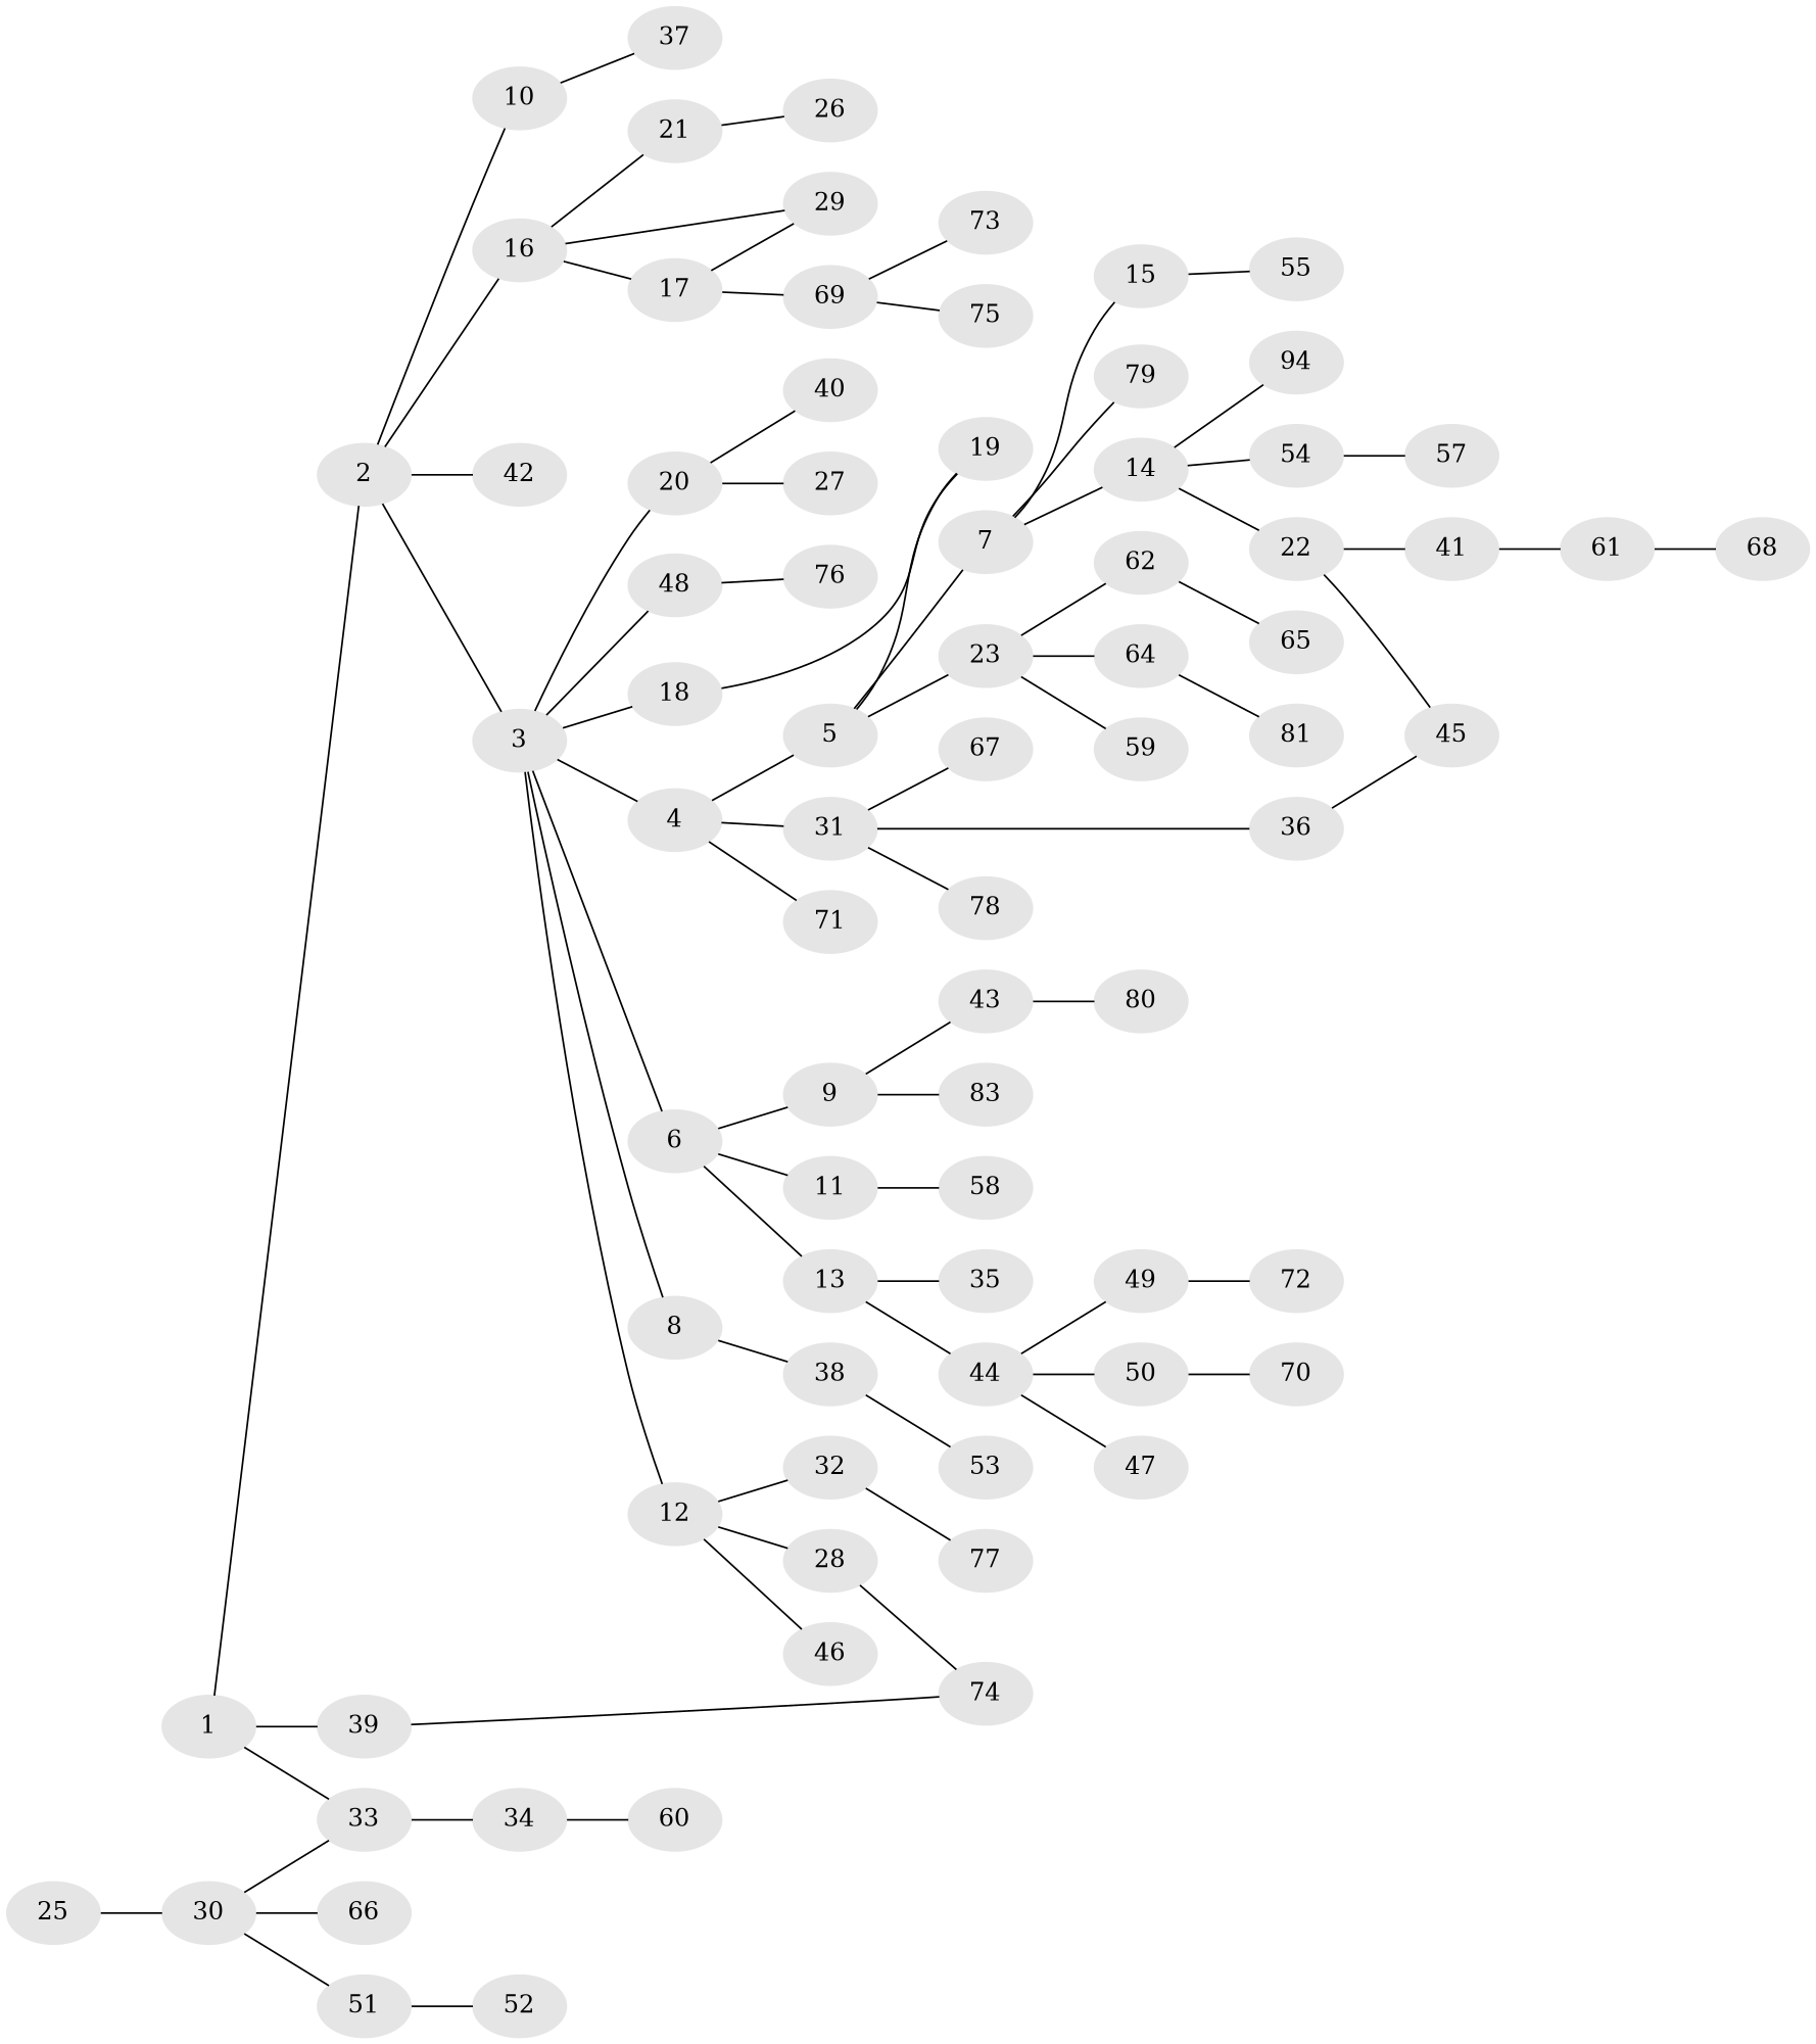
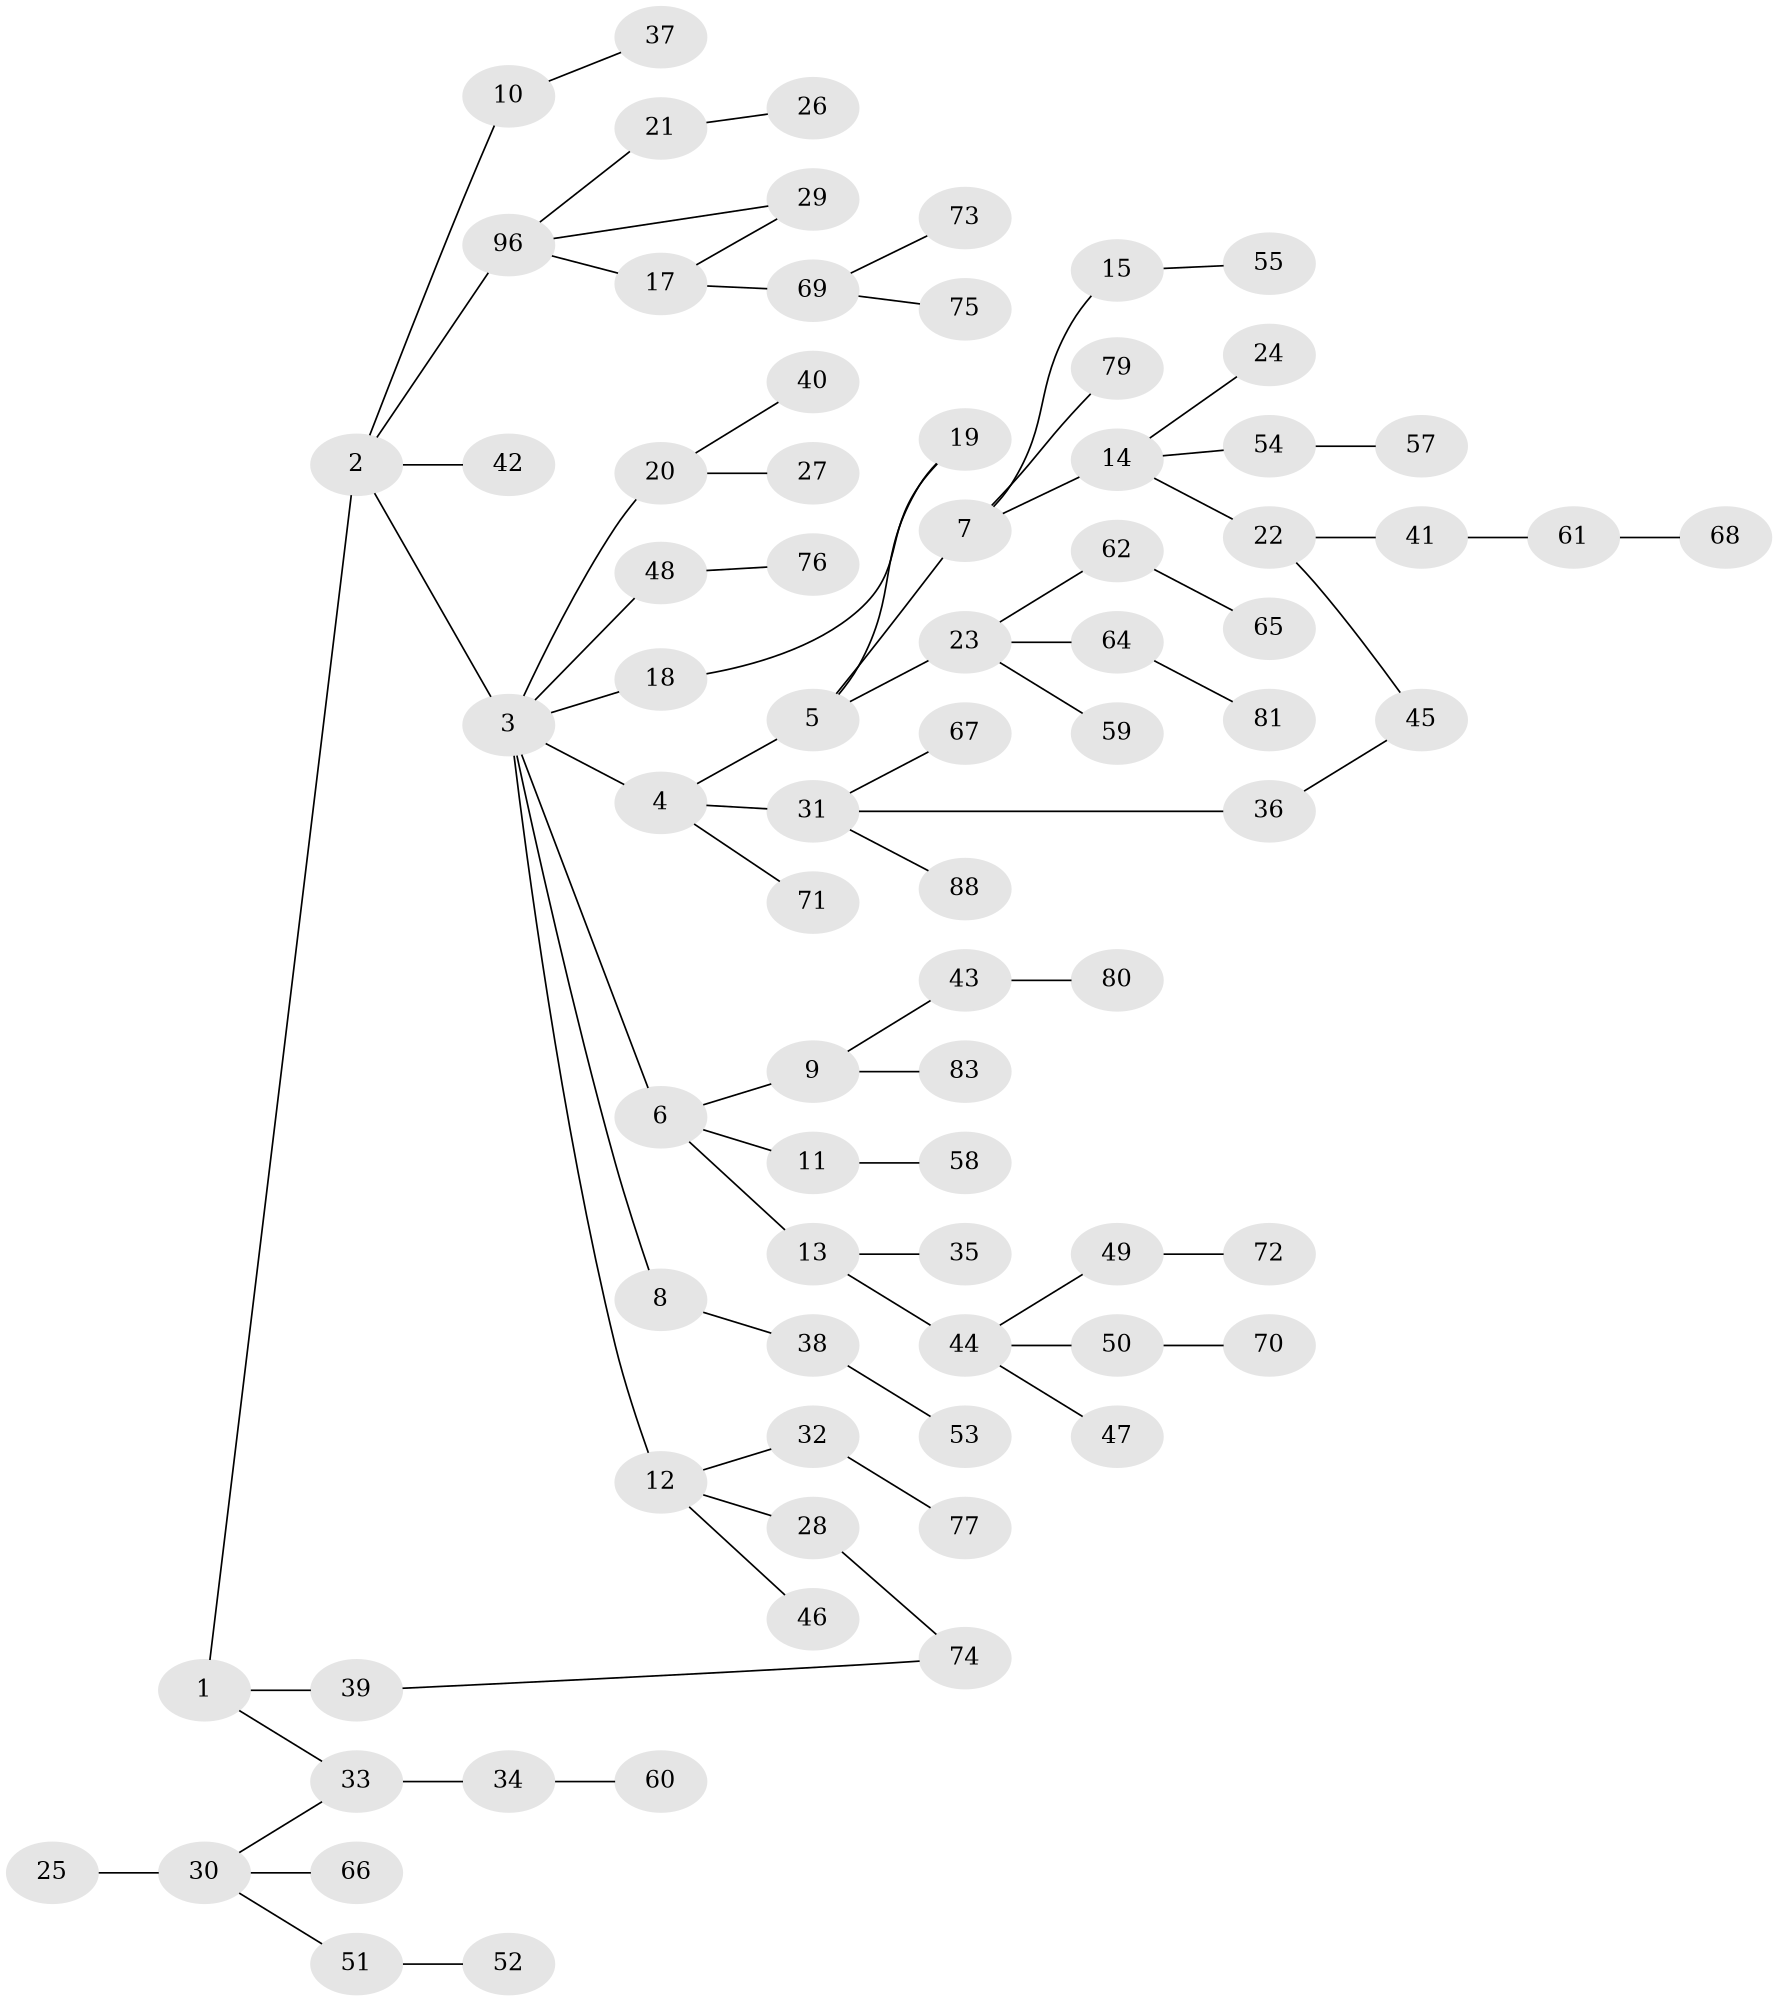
  graph {
    rankdir=LR
    node [color=gray90 style=filled]
    1
    2
    33
    39
    3
    10
-   16
+   16 [label=96]
    42
    34
    74
    4
    6
    8
    12
    18
    20
    48
    37
    17
    21
    29
    5
    31
    71
    9
    11
    13
    38
    28
    32
    46
    19
    27
    40
    76
    7
    23
    36
    67
-   78
+   78 [label=88]
    14
    15
    79
    59
    62
    64
    25
    30
    43
    n50 [label=83]
    58
    35
    44
    22
-   24 [label=94]
+   24
    54
    55
    53
    80
    77
    47
    49
    50
    41
    45
    57
    69
    26
    73
    75
    61
    65
    81
    51
    66
    52
    60
    68
    72
    70
    1 -- 2
    1 -- 33
    1 -- 39
    2 -- 3
    2 -- 10
    2 -- 16
    2 -- 42
    33 -- 34
    39 -- 74
    3 -- 4
    3 -- 6
    3 -- 8
    3 -- 12
    3 -- 18
    3 -- 20
    3 -- 48
    10 -- 37
    16 -- 17
    16 -- 21
    16 -- 29
    34 -- 60
    4 -- 5
    4 -- 31
    4 -- 71
    6 -- 9
    6 -- 11
    6 -- 13
    8 -- 38
    12 -- 28
    12 -- 32
    12 -- 46
    18 -- 19
    20 -- 27
    20 -- 40
    48 -- 76
    17 -- 29
    17 -- 69
    21 -- 26
    5 -- 19
    5 -- 7
    5 -- 23
    31 -- 36
    31 -- 67
    31 -- 78
    9 -- 43
    9 -- n50
    11 -- 58
    13 -- 35
    13 -- 44
    38 -- 53
    28 -- 74
    32 -- 77
    7 -- 14
    7 -- 15
    7 -- 79
    23 -- 59
    23 -- 62
    23 -- 64
    36 -- 45
    14 -- 22
    14 -- 24
    14 -- 54
    15 -- 55
    62 -- 65
    64 -- 81
    25 -- 30
    30 -- 33
    30 -- 51
    30 -- 66
    43 -- 80
    44 -- 47
    44 -- 49
    44 -- 50
    22 -- 41
    22 -- 45
    54 -- 57
    49 -- 72
    50 -- 70
    41 -- 61
    69 -- 73
    69 -- 75
    61 -- 68
    51 -- 52
  }
